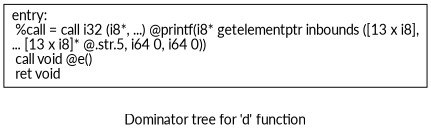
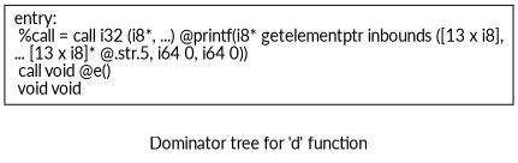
  digraph {
    label="Dominator tree for 'd' function"
    fontname=Lato
-   n1 [label="{entry:\l  %call = call i32 (i8*, ...) @printf(i8* getelementptr inbounds ([13 x i8],\l... [13 x i8]* @.str.5, i64 0, i64 0))\l  call void @e()\l  ret void\l}" shape=record fontname=Lato]
+   n1 [label="{entry:\l  %call = call i32 (i8*, ...) @printf(i8* getelementptr inbounds ([13 x i8],\l... [13 x i8]* @.str.5, i64 0, i64 0))\l  call void @e()\l  void void\l}" shape=record fontname=Lato]
  }
